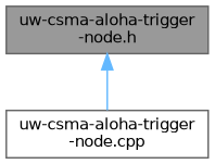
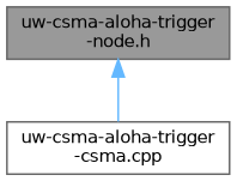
  digraph {
    node [fontname=Helvetica fontsize=10 shape=box style=filled]
    n1 [color=gray40 fillcolor=grey60 fontcolor=black height=0.2 label="uw-csma-aloha-trigger\l-node.h" width=0.4]
-   n2 [color=grey40 fillcolor=white height=0.2 label="uw-csma-aloha-trigger\l-node.cpp" width=0.4]
+   n2 [color=grey40 fillcolor=white height=0.2 label="uw-csma-aloha-trigger\l-csma.cpp" width=0.4]
    n1 -> n2 [color=steelblue1 dir=back fontname=Helvetica fontsize=10 labelfontname=Helvetica labelfontsize=10 style=solid]
  }
